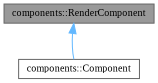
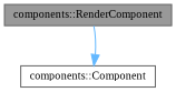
  digraph {
    fontname="Liberation Serif"
    node [color=gray40 fontname="Liberation Serif" fontsize=10 shape=box style=filled]
    n1 [fillcolor=grey60 fontcolor=black height=0.2 label="components::RenderComponent" width=0.4]
    n2 [fillcolor=white height=0.2 label="components::Component" width=0.4]
-   n1 -> n2 [color=steelblue1 dir=back fontname="Liberation Serif" fontsize=10 labelfontname=Helvetica labelfontsize=10 style=solid]
+   n2 -> n1 [color=steelblue1 dir=back fontname="Liberation Serif" fontsize=10 labelfontname=Helvetica labelfontsize=10 style=solid]
  }
